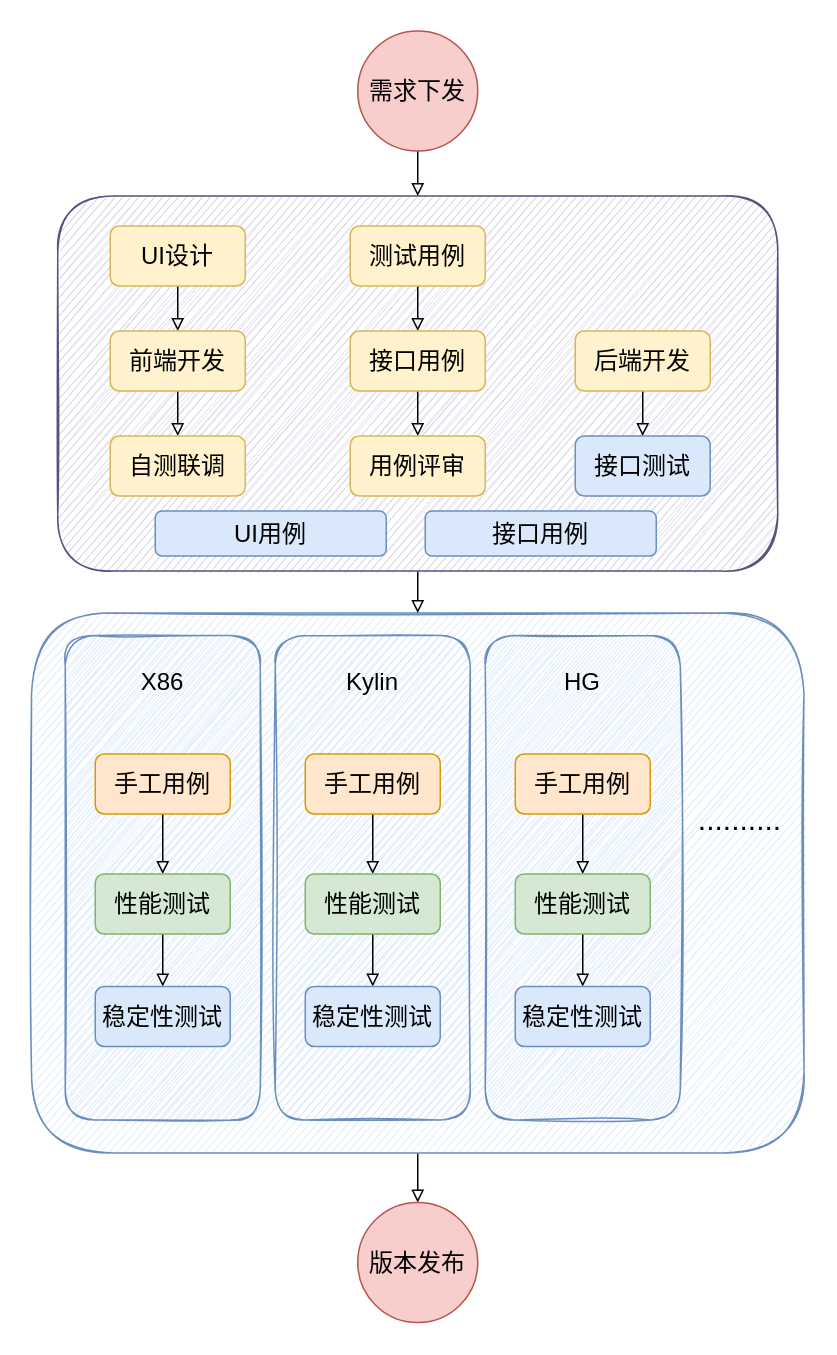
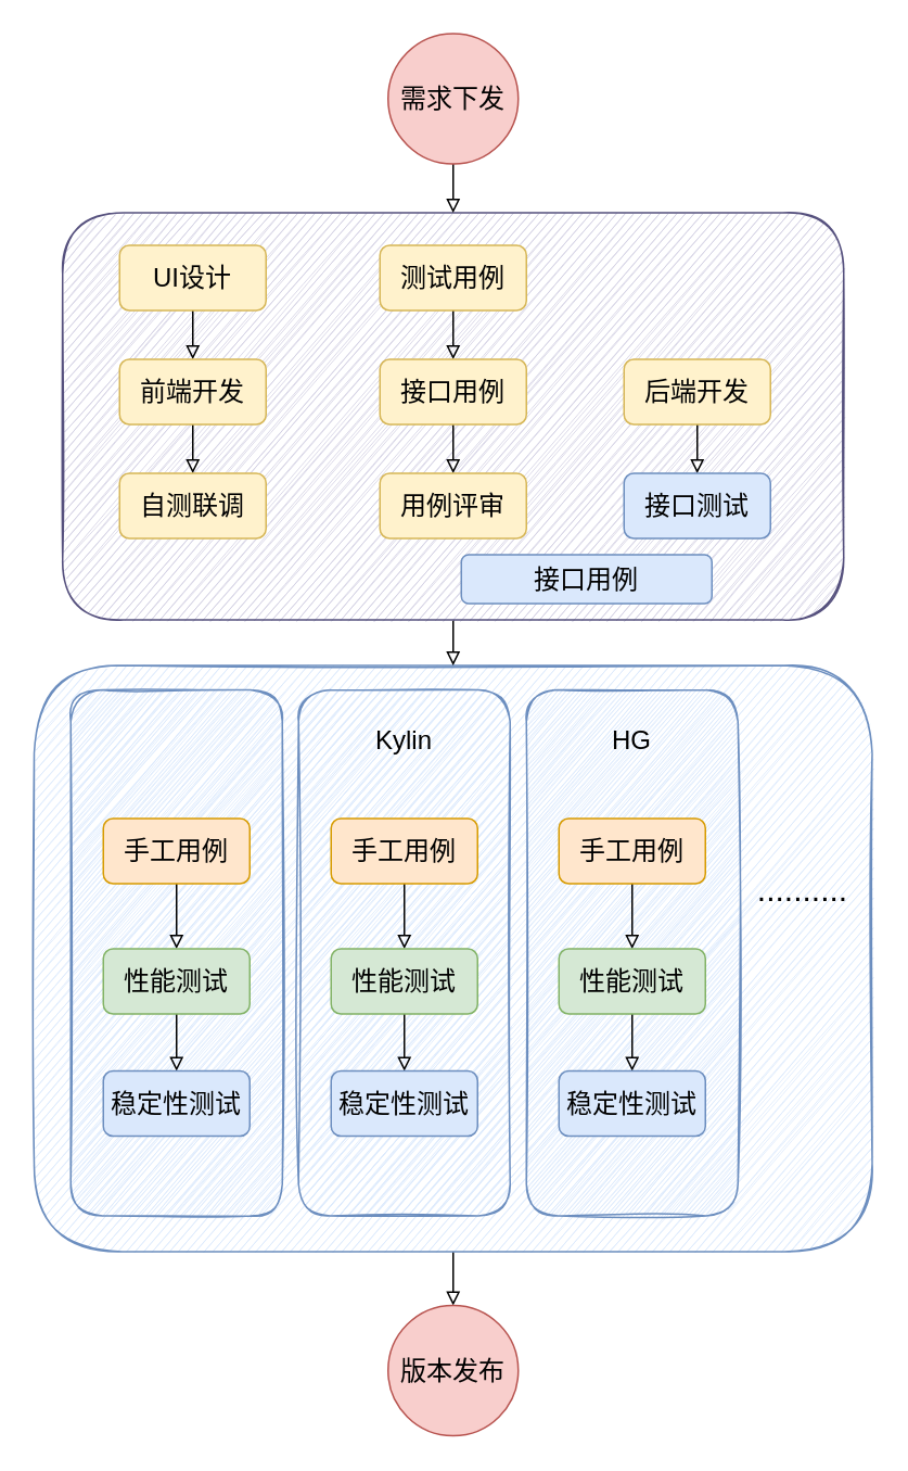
  <mxCell id="0" />
  <mxCell id="1" parent="0" />
  <mxCell id="2" style="edgeStyle=orthogonalEdgeStyle;rounded=0;orthogonalLoop=1;jettySize=auto;html=1;exitX=0.5;exitY=1;exitDx=0;exitDy=0;entryX=0.5;entryY=0;entryDx=0;entryDy=0;fontSize=16;endArrow=block;endFill=0;" edge="1" parent="1" source="3" target="24"><mxGeometry relative="1" as="geometry" /></mxCell>
  <mxCell id="3" value="" style="rounded=1;whiteSpace=wrap;html=1;fontSize=16;fillColor=#dae8fc;strokeColor=#6c8ebf;sketch=1;" vertex="1" parent="1"><mxGeometry x="20.5" y="408" width="515" height="360" as="geometry" /></mxCell>
  <mxCell id="4" style="edgeStyle=orthogonalEdgeStyle;rounded=0;orthogonalLoop=1;jettySize=auto;html=1;entryX=0.5;entryY=0;entryDx=0;entryDy=0;fontSize=16;endArrow=block;endFill=0;" edge="1" parent="1" source="5" target="3"><mxGeometry relative="1" as="geometry" /></mxCell>
  <mxCell id="5" value="" style="rounded=1;whiteSpace=wrap;html=1;fontSize=16;fillColor=#d0cee2;strokeColor=#56517e;fillStyle=auto;shadow=0;sketch=1;" vertex="1" parent="1"><mxGeometry x="38" y="130" width="480" height="250" as="geometry" /></mxCell>
  <mxCell id="6" value="" style="rounded=1;whiteSpace=wrap;html=1;fontSize=16;fillColor=#dae8fc;strokeColor=#6c8ebf;sketch=1;" vertex="1" parent="1"><mxGeometry x="43" y="423" width="130" height="323" as="geometry" /></mxCell>
  <mxCell id="7" style="edgeStyle=orthogonalEdgeStyle;rounded=0;orthogonalLoop=1;jettySize=auto;html=1;entryX=0.5;entryY=0;entryDx=0;entryDy=0;fontSize=16;endArrow=block;endFill=0;" edge="1" parent="1" source="8" target="14"><mxGeometry relative="1" as="geometry" /></mxCell>
  <mxCell id="8" value="UI设计" style="rounded=1;whiteSpace=wrap;html=1;fontSize=16;fillColor=#fff2cc;strokeColor=#d6b656;" vertex="1" parent="1"><mxGeometry x="73" y="150" width="90" height="40" as="geometry" /></mxCell>
  <mxCell id="9" style="edgeStyle=orthogonalEdgeStyle;rounded=0;orthogonalLoop=1;jettySize=auto;html=1;entryX=0.5;entryY=0;entryDx=0;entryDy=0;fontSize=16;endArrow=block;endFill=0;" edge="1" parent="1" source="10" target="5"><mxGeometry relative="1" as="geometry" /></mxCell>
  <mxCell id="10" value="需求下发" style="ellipse;whiteSpace=wrap;html=1;aspect=fixed;fontSize=16;fillColor=#f8cecc;strokeColor=#b85450;" vertex="1" parent="1"><mxGeometry x="238" y="20" width="80" height="80" as="geometry" /></mxCell>
  <mxCell id="11" style="edgeStyle=orthogonalEdgeStyle;rounded=0;orthogonalLoop=1;jettySize=auto;html=1;entryX=0.5;entryY=0;entryDx=0;entryDy=0;fontSize=16;endArrow=block;endFill=0;" edge="1" parent="1" source="12" target="18"><mxGeometry relative="1" as="geometry" /></mxCell>
  <mxCell id="12" value="测试用例" style="rounded=1;whiteSpace=wrap;html=1;fontSize=16;fillColor=#fff2cc;strokeColor=#d6b656;" vertex="1" parent="1"><mxGeometry x="233" y="150" width="90" height="40" as="geometry" /></mxCell>
  <mxCell id="13" value="" style="edgeStyle=orthogonalEdgeStyle;rounded=0;orthogonalLoop=1;jettySize=auto;html=1;endArrow=block;endFill=0;" edge="1" parent="1" source="14" target="41"><mxGeometry relative="1" as="geometry" /></mxCell>
  <mxCell id="14" value="前端开发" style="rounded=1;whiteSpace=wrap;html=1;fontSize=16;fillColor=#fff2cc;strokeColor=#d6b656;" vertex="1" parent="1"><mxGeometry x="73" y="220" width="90" height="40" as="geometry" /></mxCell>
  <mxCell id="15" value="" style="edgeStyle=orthogonalEdgeStyle;rounded=0;orthogonalLoop=1;jettySize=auto;html=1;endArrow=block;endFill=0;" edge="1" parent="1" source="16" target="43"><mxGeometry relative="1" as="geometry" /></mxCell>
  <mxCell id="16" value="后端开发" style="rounded=1;whiteSpace=wrap;html=1;fontSize=16;fillColor=#fff2cc;strokeColor=#d6b656;" vertex="1" parent="1"><mxGeometry x="383" y="220" width="90" height="40" as="geometry" /></mxCell>
  <mxCell id="17" value="" style="edgeStyle=orthogonalEdgeStyle;rounded=0;orthogonalLoop=1;jettySize=auto;html=1;endArrow=block;endFill=0;" edge="1" parent="1" source="18" target="42"><mxGeometry relative="1" as="geometry" /></mxCell>
  <mxCell id="18" value="接口用例" style="rounded=1;whiteSpace=wrap;html=1;fontSize=16;fillColor=#fff2cc;strokeColor=#d6b656;" vertex="1" parent="1"><mxGeometry x="233" y="220" width="90" height="40" as="geometry" /></mxCell>
  <mxCell id="19" style="edgeStyle=orthogonalEdgeStyle;curved=1;rounded=0;orthogonalLoop=1;jettySize=auto;html=1;fontSize=16;endArrow=block;endFill=0;" edge="1" parent="1" source="20" target="22"><mxGeometry relative="1" as="geometry" /></mxCell>
  <mxCell id="20" value="手工用例" style="rounded=1;whiteSpace=wrap;html=1;fontSize=16;fillColor=#ffe6cc;strokeColor=#d79b00;" vertex="1" parent="1"><mxGeometry x="63" y="502" width="90" height="40" as="geometry" /></mxCell>
  <mxCell id="21" style="edgeStyle=orthogonalEdgeStyle;curved=1;rounded=0;orthogonalLoop=1;jettySize=auto;html=1;entryX=0.5;entryY=0;entryDx=0;entryDy=0;fontSize=16;endArrow=block;endFill=0;" edge="1" parent="1" source="22" target="23"><mxGeometry relative="1" as="geometry" /></mxCell>
  <mxCell id="22" value="性能测试" style="rounded=1;whiteSpace=wrap;html=1;fontSize=16;fillColor=#d5e8d4;strokeColor=#82b366;" vertex="1" parent="1"><mxGeometry x="63" y="582" width="90" height="40" as="geometry" /></mxCell>
  <mxCell id="23" value="稳定性测试" style="rounded=1;whiteSpace=wrap;html=1;fontSize=16;fillColor=#dae8fc;strokeColor=#6c8ebf;" vertex="1" parent="1"><mxGeometry x="63" y="657" width="90" height="40" as="geometry" /></mxCell>
  <mxCell id="24" value="版本发布" style="ellipse;whiteSpace=wrap;html=1;aspect=fixed;fontSize=16;fillColor=#f8cecc;strokeColor=#b85450;" vertex="1" parent="1"><mxGeometry x="238" y="801" width="80" height="80" as="geometry" /></mxCell>
- <mxCell id="25" value="X86" style="text;html=1;strokeColor=none;fillColor=none;align=center;verticalAlign=middle;whiteSpace=wrap;rounded=0;fontSize=16;" vertex="1" parent="1"><mxGeometry x="78" y="439" width="60" height="30" as="geometry" /></mxCell>
  <mxCell id="26" value="" style="rounded=1;whiteSpace=wrap;html=1;fontSize=16;fillColor=#dae8fc;strokeColor=#6c8ebf;sketch=1;" vertex="1" parent="1"><mxGeometry x="183" y="423" width="130" height="323" as="geometry" /></mxCell>
  <mxCell id="27" style="edgeStyle=orthogonalEdgeStyle;curved=1;rounded=0;orthogonalLoop=1;jettySize=auto;html=1;fontSize=16;endArrow=block;endFill=0;" edge="1" parent="1" source="28" target="30"><mxGeometry relative="1" as="geometry" /></mxCell>
  <mxCell id="28" value="手工用例" style="rounded=1;whiteSpace=wrap;html=1;fontSize=16;fillColor=#ffe6cc;strokeColor=#d79b00;" vertex="1" parent="1"><mxGeometry x="203" y="502" width="90" height="40" as="geometry" /></mxCell>
  <mxCell id="29" style="edgeStyle=orthogonalEdgeStyle;curved=1;rounded=0;orthogonalLoop=1;jettySize=auto;html=1;entryX=0.5;entryY=0;entryDx=0;entryDy=0;fontSize=16;endArrow=block;endFill=0;" edge="1" parent="1" source="30" target="31"><mxGeometry relative="1" as="geometry" /></mxCell>
  <mxCell id="30" value="性能测试" style="rounded=1;whiteSpace=wrap;html=1;fontSize=16;fillColor=#d5e8d4;strokeColor=#82b366;" vertex="1" parent="1"><mxGeometry x="203" y="582" width="90" height="40" as="geometry" /></mxCell>
  <mxCell id="31" value="稳定性测试" style="rounded=1;whiteSpace=wrap;html=1;fontSize=16;fillColor=#dae8fc;strokeColor=#6c8ebf;" vertex="1" parent="1"><mxGeometry x="203" y="657" width="90" height="40" as="geometry" /></mxCell>
  <mxCell id="32" value="Kylin" style="text;html=1;strokeColor=none;fillColor=none;align=center;verticalAlign=middle;whiteSpace=wrap;rounded=0;fontSize=16;" vertex="1" parent="1"><mxGeometry x="218" y="439" width="60" height="30" as="geometry" /></mxCell>
  <mxCell id="33" value="" style="rounded=1;whiteSpace=wrap;html=1;fontSize=16;fillColor=#dae8fc;strokeColor=#6c8ebf;sketch=1;" vertex="1" parent="1"><mxGeometry x="323" y="423" width="130" height="323" as="geometry" /></mxCell>
  <mxCell id="34" style="edgeStyle=orthogonalEdgeStyle;curved=1;rounded=0;orthogonalLoop=1;jettySize=auto;html=1;fontSize=16;endArrow=block;endFill=0;" edge="1" parent="1" source="35" target="37"><mxGeometry relative="1" as="geometry" /></mxCell>
  <mxCell id="35" value="手工用例" style="rounded=1;whiteSpace=wrap;html=1;fontSize=16;fillColor=#ffe6cc;strokeColor=#d79b00;" vertex="1" parent="1"><mxGeometry x="343" y="502" width="90" height="40" as="geometry" /></mxCell>
  <mxCell id="36" style="edgeStyle=orthogonalEdgeStyle;curved=1;rounded=0;orthogonalLoop=1;jettySize=auto;html=1;entryX=0.5;entryY=0;entryDx=0;entryDy=0;fontSize=16;endArrow=block;endFill=0;" edge="1" parent="1" source="37" target="38"><mxGeometry relative="1" as="geometry" /></mxCell>
  <mxCell id="37" value="性能测试" style="rounded=1;whiteSpace=wrap;html=1;fontSize=16;fillColor=#d5e8d4;strokeColor=#82b366;" vertex="1" parent="1"><mxGeometry x="343" y="582" width="90" height="40" as="geometry" /></mxCell>
  <mxCell id="38" value="稳定性测试" style="rounded=1;whiteSpace=wrap;html=1;fontSize=16;fillColor=#dae8fc;strokeColor=#6c8ebf;" vertex="1" parent="1"><mxGeometry x="343" y="657" width="90" height="40" as="geometry" /></mxCell>
  <mxCell id="39" value="HG" style="text;html=1;strokeColor=none;fillColor=none;align=center;verticalAlign=middle;whiteSpace=wrap;rounded=0;fontSize=16;" vertex="1" parent="1"><mxGeometry x="358" y="439" width="60" height="30" as="geometry" /></mxCell>
  <mxCell id="40" value="&lt;font style=&quot;font-size: 20px;&quot;&gt;..........&lt;/font&gt;" style="text;html=1;strokeColor=none;fillColor=none;align=center;verticalAlign=middle;whiteSpace=wrap;rounded=0;fontSize=16;strokeWidth=7;" vertex="1" parent="1"><mxGeometry x="463" y="530" width="60" height="30" as="geometry" /></mxCell>
  <mxCell id="41" value="自测联调" style="rounded=1;whiteSpace=wrap;html=1;fontSize=16;fillColor=#fff2cc;strokeColor=#d6b656;" vertex="1" parent="1"><mxGeometry x="73" y="290" width="90" height="40" as="geometry" /></mxCell>
  <mxCell id="42" value="用例评审" style="rounded=1;whiteSpace=wrap;html=1;fontSize=16;fillColor=#fff2cc;strokeColor=#d6b656;" vertex="1" parent="1"><mxGeometry x="233" y="290" width="90" height="40" as="geometry" /></mxCell>
  <mxCell id="43" value="接口测试" style="rounded=1;whiteSpace=wrap;html=1;fontSize=16;fillColor=#dae8fc;strokeColor=#6c8ebf;" vertex="1" parent="1"><mxGeometry x="383" y="290" width="90" height="40" as="geometry" /></mxCell>
  <mxCell id="44" value="接口用例" style="rounded=1;whiteSpace=wrap;html=1;fontSize=16;fillColor=#dae8fc;strokeColor=#6c8ebf;" vertex="1" parent="1"><mxGeometry x="283" y="340" width="154" height="30" as="geometry" /></mxCell>
- <mxCell id="45" value="UI用例" style="rounded=1;whiteSpace=wrap;html=1;fontSize=16;fillColor=#dae8fc;strokeColor=#6c8ebf;" vertex="1" parent="1"><mxGeometry x="103" y="340" width="154" height="30" as="geometry" /></mxCell>
